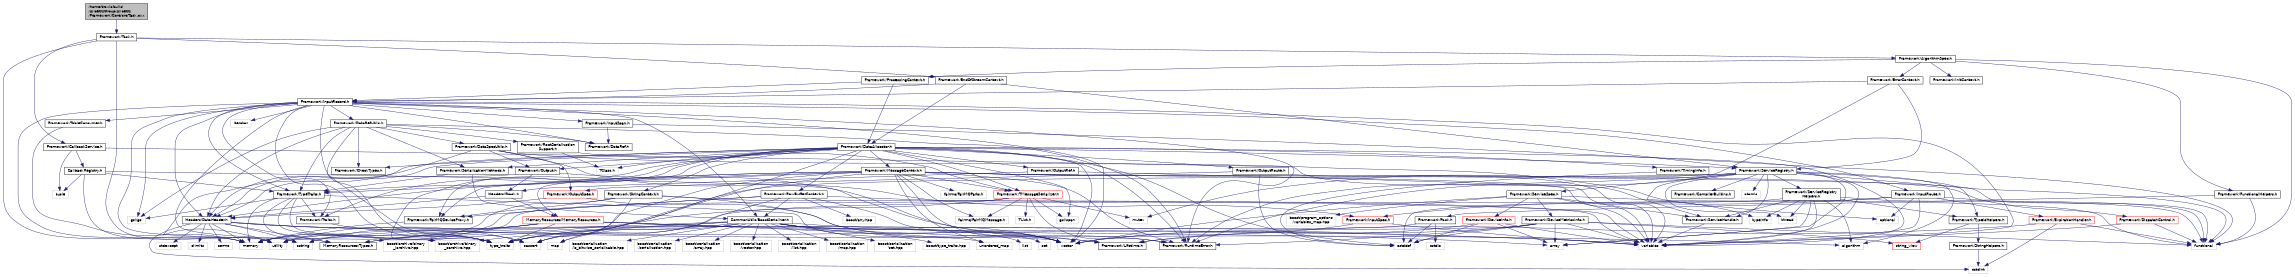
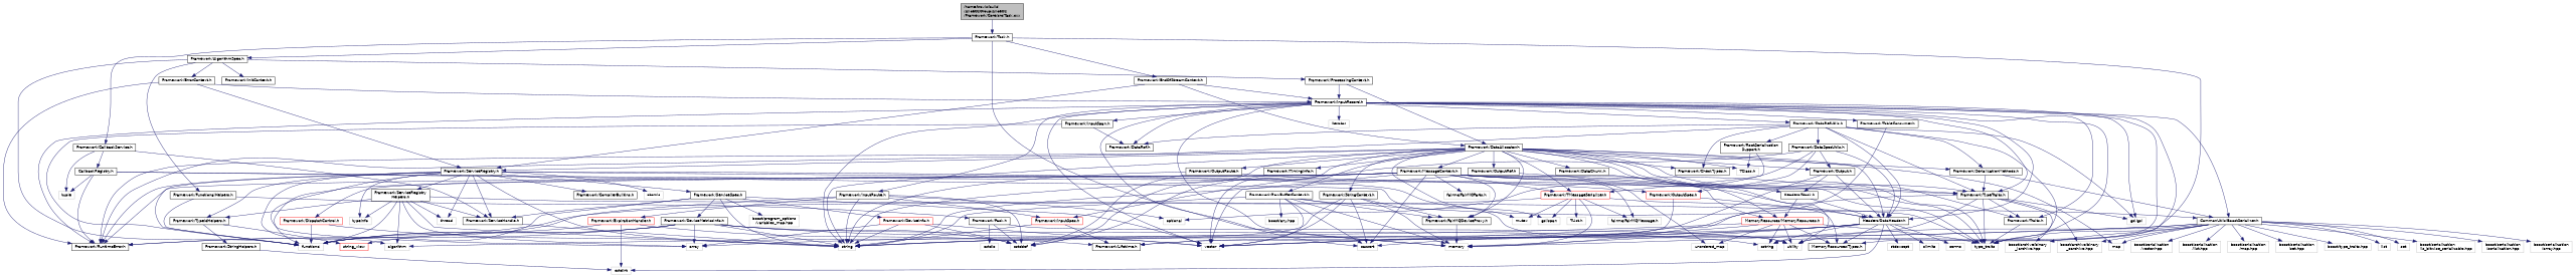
  digraph {
    node [color=black fontname=Helvetica fontsize=10 shape=record]
    edge [color=midnightblue fontname=Helvetica fontsize=10 labelfontname=Helvetica labelfontsize=10 style=solid]
    n1 [fillcolor=grey75 fontcolor=black height=0.2 label="/home/travis/build\l/AliceO2Group/AliceO2\l/Framework/Core/src/Task.cxx" style=filled width=0.4]
    n2 [height=0.2 label="Framework/Task.h" width=0.4]
    n3 [height=0.2 label="Framework/AlgorithmSpec.h" width=0.4]
    n4 [color=grey75 height=0.2 label=memory width=0.4]
    n5 [color=grey75 height=0.2 label=utility width=0.4]
    n6 [height=0.2 label="Framework/CallbackService.h" width=0.4]
    n7 [height=0.2 label="Framework/EndOfStreamContext.h" width=0.4]
    n8 [height=0.2 label="Framework/ProcessingContext.h" width=0.4]
    n9 [color=grey75 height=0.2 label=functional width=0.4]
    n10 [height=0.2 label="Framework/ErrorContext.h" width=0.4]
    n11 [height=0.2 label="Framework/InitContext.h" width=0.4]
    n12 [height=0.2 label="Framework/FunctionalHelpers.h" width=0.4]
    n13 [height=0.2 label="Framework/ServiceHandle.h" width=0.4]
    n14 [height=0.2 label="CallbackRegistry.h" width=0.4]
    n15 [color=grey75 height=0.2 label=tuple width=0.4]
    n16 [height=0.2 label="Framework/InputRecord.h" width=0.4]
    n17 [height=0.2 label="Framework/DataAllocator.h" width=0.4]
    n18 [height=0.2 label="Framework/ServiceRegistry.h" width=0.4]
    n19 [height=0.2 label="Framework/RuntimeError.h" width=0.4]
    n20 [height=0.2 label="Framework/Pack.h" width=0.4]
    n21 [height=0.2 label="Framework/DataRef.h" width=0.4]
    n22 [height=0.2 label="Framework/DataRefUtils.h" width=0.4]
    n23 [height=0.2 label="MemoryResources/Types.h" width=0.4]
    n24 [height=0.2 label="Framework/TypeTraits.h" width=0.4]
    n25 [color=grey75 height=0.2 label=type_traits width=0.4]
    n26 [color=grey75 height=0.2 label=vector width=0.4]
    n27 [height=0.2 label="Framework/Traits.h" width=0.4]
    n28 [color=grey75 height=0.2 label="gsl/gsl" width=0.4]
    n29 [height=0.2 label="CommonUtils/BoostSerializer.h" width=0.4]
    n30 [height=0.2 label="Headers/DataHeader.h" width=0.4]
    n31 [color=grey75 height=0.2 label=cassert width=0.4]
    n32 [color=grey75 height=0.2 label=cstring width=0.4]
-   n33 [color=grey75 height=0.2 label=variables width=0.4]
+   n33 [color=grey75 height=0.2 label=string width=0.4]
    n34 [height=0.2 label="Framework/InputRoute.h" width=0.4]
    n35 [height=0.2 label="Framework/InputSpan.h" width=0.4]
    n36 [height=0.2 label="Framework/TableConsumer.h" width=0.4]
    n37 [color=grey75 height=0.2 label=iterator width=0.4]
    n38 [height=0.2 label="Framework/SerializationMethods.h" width=0.4]
    n39 [height=0.2 label="Framework/CheckTypes.h" width=0.4]
    n40 [color=red height=0.2 label="Framework/TMessageSerializer.h" width=0.4]
    n41 [color=grey75 height=0.2 label="TClass.h" width=0.4]
    n42 [color=grey75 height=0.2 label="gsl/span" width=0.4]
    n43 [color=grey75 height=0.2 label=map width=0.4]
    n44 [height=0.2 label="Framework/Output.h" width=0.4]
    n45 [color=grey75 height=0.2 label=cstddef width=0.4]
    n46 [height=0.2 label="Framework/MessageContext.h" width=0.4]
    n47 [height=0.2 label="Framework/FairMQDeviceProxy.h" width=0.4]
    n48 [height=0.2 label="Framework/StringContext.h" width=0.4]
    n49 [height=0.2 label="Framework/RawBufferContext.h" width=0.4]
    n50 [height=0.2 label="Framework/OutputRef.h" width=0.4]
    n51 [height=0.2 label="Framework/OutputRoute.h" width=0.4]
+   n52 [height=0.2 label="Framework/DataChunk.h" width=0.4]
    n53 [height=0.2 label="Framework/TimingInfo.h" width=0.4]
    n54 [height=0.2 label="Framework/RootSerialization\lSupport.h" width=0.4]
    n55 [height=0.2 label="Framework/DataSpecUtils.h" width=0.4]
    n56 [color=grey75 height=0.2 label="boost/archive/binary\l_iarchive.hpp" width=0.4]
    n57 [color=grey75 height=0.2 label="boost/archive/binary\l_oarchive.hpp" width=0.4]
    n58 [color=grey75 height=0.2 label=array width=0.4]
    n59 [color=grey75 height=0.2 label=list width=0.4]
    n60 [color=grey75 height=0.2 label=set width=0.4]
    n61 [color=grey75 height=0.2 label="boost/serialization\l/is_bitwise_serializable.hpp" width=0.4]
    n62 [color=grey75 height=0.2 label="boost/serialization\l/serialization.hpp" width=0.4]
    n63 [color=grey75 height=0.2 label="boost/serialization\l/array.hpp" width=0.4]
    n64 [color=grey75 height=0.2 label="boost/serialization\l/vector.hpp" width=0.4]
    n65 [color=grey75 height=0.2 label="boost/serialization\l/list.hpp" width=0.4]
    n66 [color=grey75 height=0.2 label="boost/serialization\l/map.hpp" width=0.4]
    n67 [color=grey75 height=0.2 label="boost/serialization\l/set.hpp" width=0.4]
    n68 [color=grey75 height=0.2 label="boost/type_traits.hpp" width=0.4]
    n69 [color=grey75 height=0.2 label=cstdint width=0.4]
    n70 [color=grey75 height=0.2 label=algorithm width=0.4]
    n71 [color=grey75 height=0.2 label=stdexcept width=0.4]
    n72 [color=grey75 height=0.2 label=climits width=0.4]
    n73 [color=grey75 height=0.2 label=cerrno width=0.4]
    n74 [color=red height=0.2 label="Framework/InputSpec.h" width=0.4]
    n75 [color=grey75 height=0.2 label=optional width=0.4]
    n76 [color=red height=0.2 label="Framework/ExpirationHandler.h" width=0.4]
    n77 [color=red height=0.2 label="Framework/OutputSpec.h" width=0.4]
    n78 [color=grey75 height=0.2 label="fairmq/FairMQMessage.h" width=0.4]
    n79 [color=grey75 height=0.2 label="TList.h" width=0.4]
    n80 [color=grey75 height=0.2 label=mutex width=0.4]
    n81 [height=0.2 label="Framework/Lifetime.h" width=0.4]
    n82 [height=0.2 label="Headers/Stack.h" width=0.4]
    n83 [color=red height=0.2 label="MemoryResources/MemoryResources.h" width=0.4]
    n84 [color=grey75 height=0.2 label=unordered_map width=0.4]
    n85 [color=red height=0.2 label="Framework/DispatchControl.h" width=0.4]
    n86 [color=grey75 height=0.2 label="fairmq/FairMQParts.h" width=0.4]
    n87 [color=grey75 height=0.2 label="boost/any.hpp" width=0.4]
    n88 [height=0.2 label="Framework/ServiceSpec.h" width=0.4]
    n89 [height=0.2 label="Framework/ServiceRegistry\lHelpers.h" width=0.4]
    n90 [height=0.2 label="Framework/TypeIdHelpers.h" width=0.4]
    n91 [color=grey75 height=0.2 label=typeinfo width=0.4]
    n92 [color=grey75 height=0.2 label=thread width=0.4]
    n93 [height=0.2 label="Framework/CompilerBuiltins.h" width=0.4]
    n94 [color=grey75 height=0.2 label=atomic width=0.4]
    n95 [height=0.2 label="Framework/DeviceMetricsInfo.h" width=0.4]
    n96 [color=red height=0.2 label="Framework/DeviceInfo.h" width=0.4]
    n97 [color=grey75 height=0.2 label="boost/program_options\l/variables_map.hpp" width=0.4]
    n98 [color=red height=0.2 label=string_view width=0.4]
    n99 [height=0.2 label="Framework/StringHelpers.h" width=0.4]
    n100 [color=grey75 height=0.2 label=cstdio width=0.4]
    n1 -> n2
    n2 -> n3
    n2 -> n4
    n2 -> n5
    n2 -> n6
    n2 -> n7
    n3 -> n8
    n3 -> n9
    n3 -> n10
    n3 -> n11
    n3 -> n12
    n6 -> n13
    n6 -> n14
    n6 -> n15
    n7 -> n16
    n7 -> n17
    n7 -> n18
    n8 -> n16
    n8 -> n17
    n10 -> n16
    n10 -> n18
    n10 -> n19
    n12 -> n9
    n12 -> n20
    n13 -> n33
    n14 -> n5
    n14 -> n15
    n14 -> n19
    n14 -> n24
    n16 -> n4
    n16 -> n19
    n16 -> n21
    n16 -> n22
    n16 -> n23
    n16 -> n24
    n16 -> n25
    n16 -> n26
    n16 -> n27
    n16 -> n28
    n16 -> n29
    n16 -> n30
    n16 -> n31
    n16 -> n32
    n16 -> n33
    n16 -> n34
    n16 -> n35
    n16 -> n36
    n16 -> n37
    n17 -> n5
    n17 -> n18
    n17 -> n19
    n17 -> n24
    n17 -> n25
    n17 -> n26
    n17 -> n27
    n17 -> n30
    n17 -> n33
    n17 -> n38
    n17 -> n39
    n17 -> n40
    n17 -> n41
    n17 -> n42
    n17 -> n43
    n17 -> n44
    n17 -> n45
    n17 -> n46
    n17 -> n47
    n17 -> n48
    n17 -> n49
    n17 -> n50
    n17 -> n51
+   n17 -> n52
    n17 -> n53
    n18 -> n9
    n18 -> n13
    n18 -> n19
    n18 -> n25
    n18 -> n33
    n18 -> n58
    n18 -> n70
    n18 -> n80
    n18 -> n88
    n18 -> n89
    n18 -> n90
    n18 -> n91
    n18 -> n92
    n18 -> n93
    n18 -> n94
    n20 -> n5
    n20 -> n45
    n20 -> n100
    n22 -> n19
    n22 -> n21
    n22 -> n24
    n22 -> n25
    n22 -> n28
    n22 -> n30
    n22 -> n38
    n22 -> n39
    n22 -> n54
    n22 -> n55
    n24 -> n4
    n24 -> n25
    n24 -> n26
    n24 -> n27
    n24 -> n28
    n24 -> n56
    n24 -> n57
    n27 -> n25
    n29 -> n5
    n29 -> n25
    n29 -> n26
    n29 -> n43
    n29 -> n56
    n29 -> n57
    n29 -> n58
    n29 -> n59
    n29 -> n60
    n29 -> n61
    n29 -> n62
    n29 -> n63
    n29 -> n64
    n29 -> n65
    n29 -> n66
    n29 -> n67
    n29 -> n68
    n30 -> n4
    n30 -> n23
    n30 -> n31
    n30 -> n32
    n30 -> n33
    n30 -> n69
    n30 -> n70
    n30 -> n71
    n30 -> n72
    n30 -> n73
    n34 -> n9
    n34 -> n33
    n34 -> n45
    n34 -> n74
    n34 -> n75
    n34 -> n76
    n35 -> n9
    n35 -> n21
    n36 -> n4
    n38 -> n24
    n38 -> n29
    n40 -> n4
    n40 -> n19
    n40 -> n23
    n40 -> n42
    n40 -> n78
    n40 -> n79
    n40 -> n80
    n44 -> n30
    n44 -> n81
    n44 -> n82
    n46 -> n9
    n46 -> n19
    n46 -> n24
    n46 -> n25
    n46 -> n26
    n46 -> n30
    n46 -> n31
    n46 -> n33
    n46 -> n40
    n46 -> n47
    n46 -> n78
    n46 -> n83
    n46 -> n84
    n46 -> n85
    n46 -> n86
    n47 -> n4
    n48 -> n4
    n48 -> n26
    n48 -> n31
    n48 -> n33
    n48 -> n47
    n49 -> n4
    n49 -> n26
    n49 -> n29
    n49 -> n31
    n49 -> n33
    n49 -> n47
    n49 -> n87
    n50 -> n33
    n50 -> n82
    n51 -> n33
    n51 -> n45
    n51 -> n77
+   n52 -> n83
    n53 -> n45
    n54 -> n40
    n54 -> n41
    n55 -> n30
    n55 -> n44
    n55 -> n74
    n55 -> n75
    n55 -> n77
    n74 -> n33
    n74 -> n81
    n76 -> n9
    n76 -> n69
    n76 -> n81
    n77 -> n30
    n77 -> n81
    n82 -> n30
    n82 -> n83
    n83 -> n5
    n83 -> n23
    n83 -> n25
    n83 -> n26
    n83 -> n32
    n83 -> n33
    n83 -> n84
    n85 -> n9
    n85 -> n33
    n88 -> n9
    n88 -> n13
    n88 -> n26
    n88 -> n33
    n88 -> n95
    n88 -> n96
    n88 -> n97
    n89 -> n9
    n89 -> n13
    n89 -> n25
    n89 -> n33
    n89 -> n58
    n89 -> n70
    n89 -> n90
    n89 -> n91
    n89 -> n92
    n90 -> n98
    n90 -> n99
    n95 -> n9
    n95 -> n19
    n95 -> n26
    n95 -> n32
    n95 -> n33
    n95 -> n45
    n95 -> n58
    n95 -> n98
    n96 -> n26
    n96 -> n33
    n96 -> n45
    n96 -> n58
    n99 -> n69
  }
